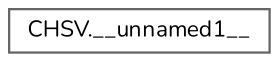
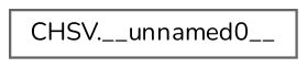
  digraph {
    rankdir=LR
    fontname=Nunito
-   n1 [color=grey40 fillcolor=white fontname=Nunito fontsize=10 height=0.2 label="CHSV.__unnamed1__" shape=box style=filled width=0.4]
+   n1 [color=grey40 fillcolor=white fontname=Nunito fontsize=10 height=0.2 label="CHSV.__unnamed0__" shape=box style=filled width=0.4]
  }
